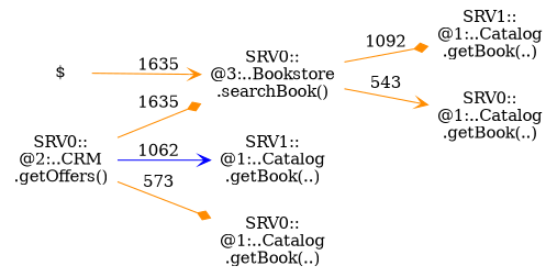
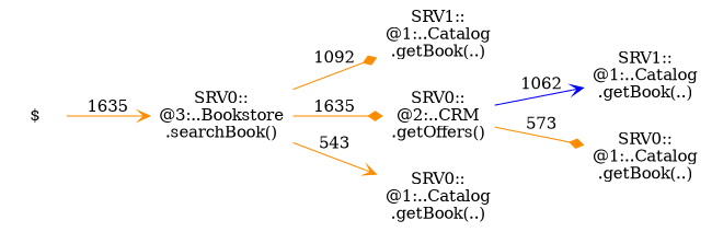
  digraph {
    rankdir=LR
    node [shape=none]
    edge [arrowhead=vee style=solid color=darkorange]
    n1 [label="$"]
    n2 [label="SRV0::\n@3:..Bookstore\n.searchBook()"]
    n3 [label="SRV1::\n@1:..Catalog\n.getBook(..)"]
    n4 [label="SRV0::\n@2:..CRM\n.getOffers()"]
    n5 [label="SRV0::\n@1:..Catalog\n.getBook(..)"]
    n6 [label="SRV1::\n@1:..Catalog\n.getBook(..)"]
    n7 [label="SRV0::\n@1:..Catalog\n.getBook(..)"]
    n1 -> n2 [label=1635]
    n2 -> n3 [arrowhead=diamond label=1092]
-   n4 -> n2 [arrowhead=diamond label=1635]
+   n2 -> n4 [arrowhead=diamond label=1635]
    n2 -> n5 [label=543]
    n4 -> n6 [label=1062 color=blue]
    n4 -> n7 [arrowhead=diamond label=573]
  }
